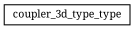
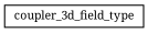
  digraph {
    rankdir=LR
    fontname="Noto Serif"
-   n1 [color=black fillcolor=white fontname="Noto Serif" fontsize=10 height=0.2 label=coupler_3d_type_type shape=record style=filled width=0.4]
+   n1 [color=black fillcolor=white fontname="Noto Serif" fontsize=10 height=0.2 label=coupler_3d_field_type shape=record style=filled width=0.4]
  }
